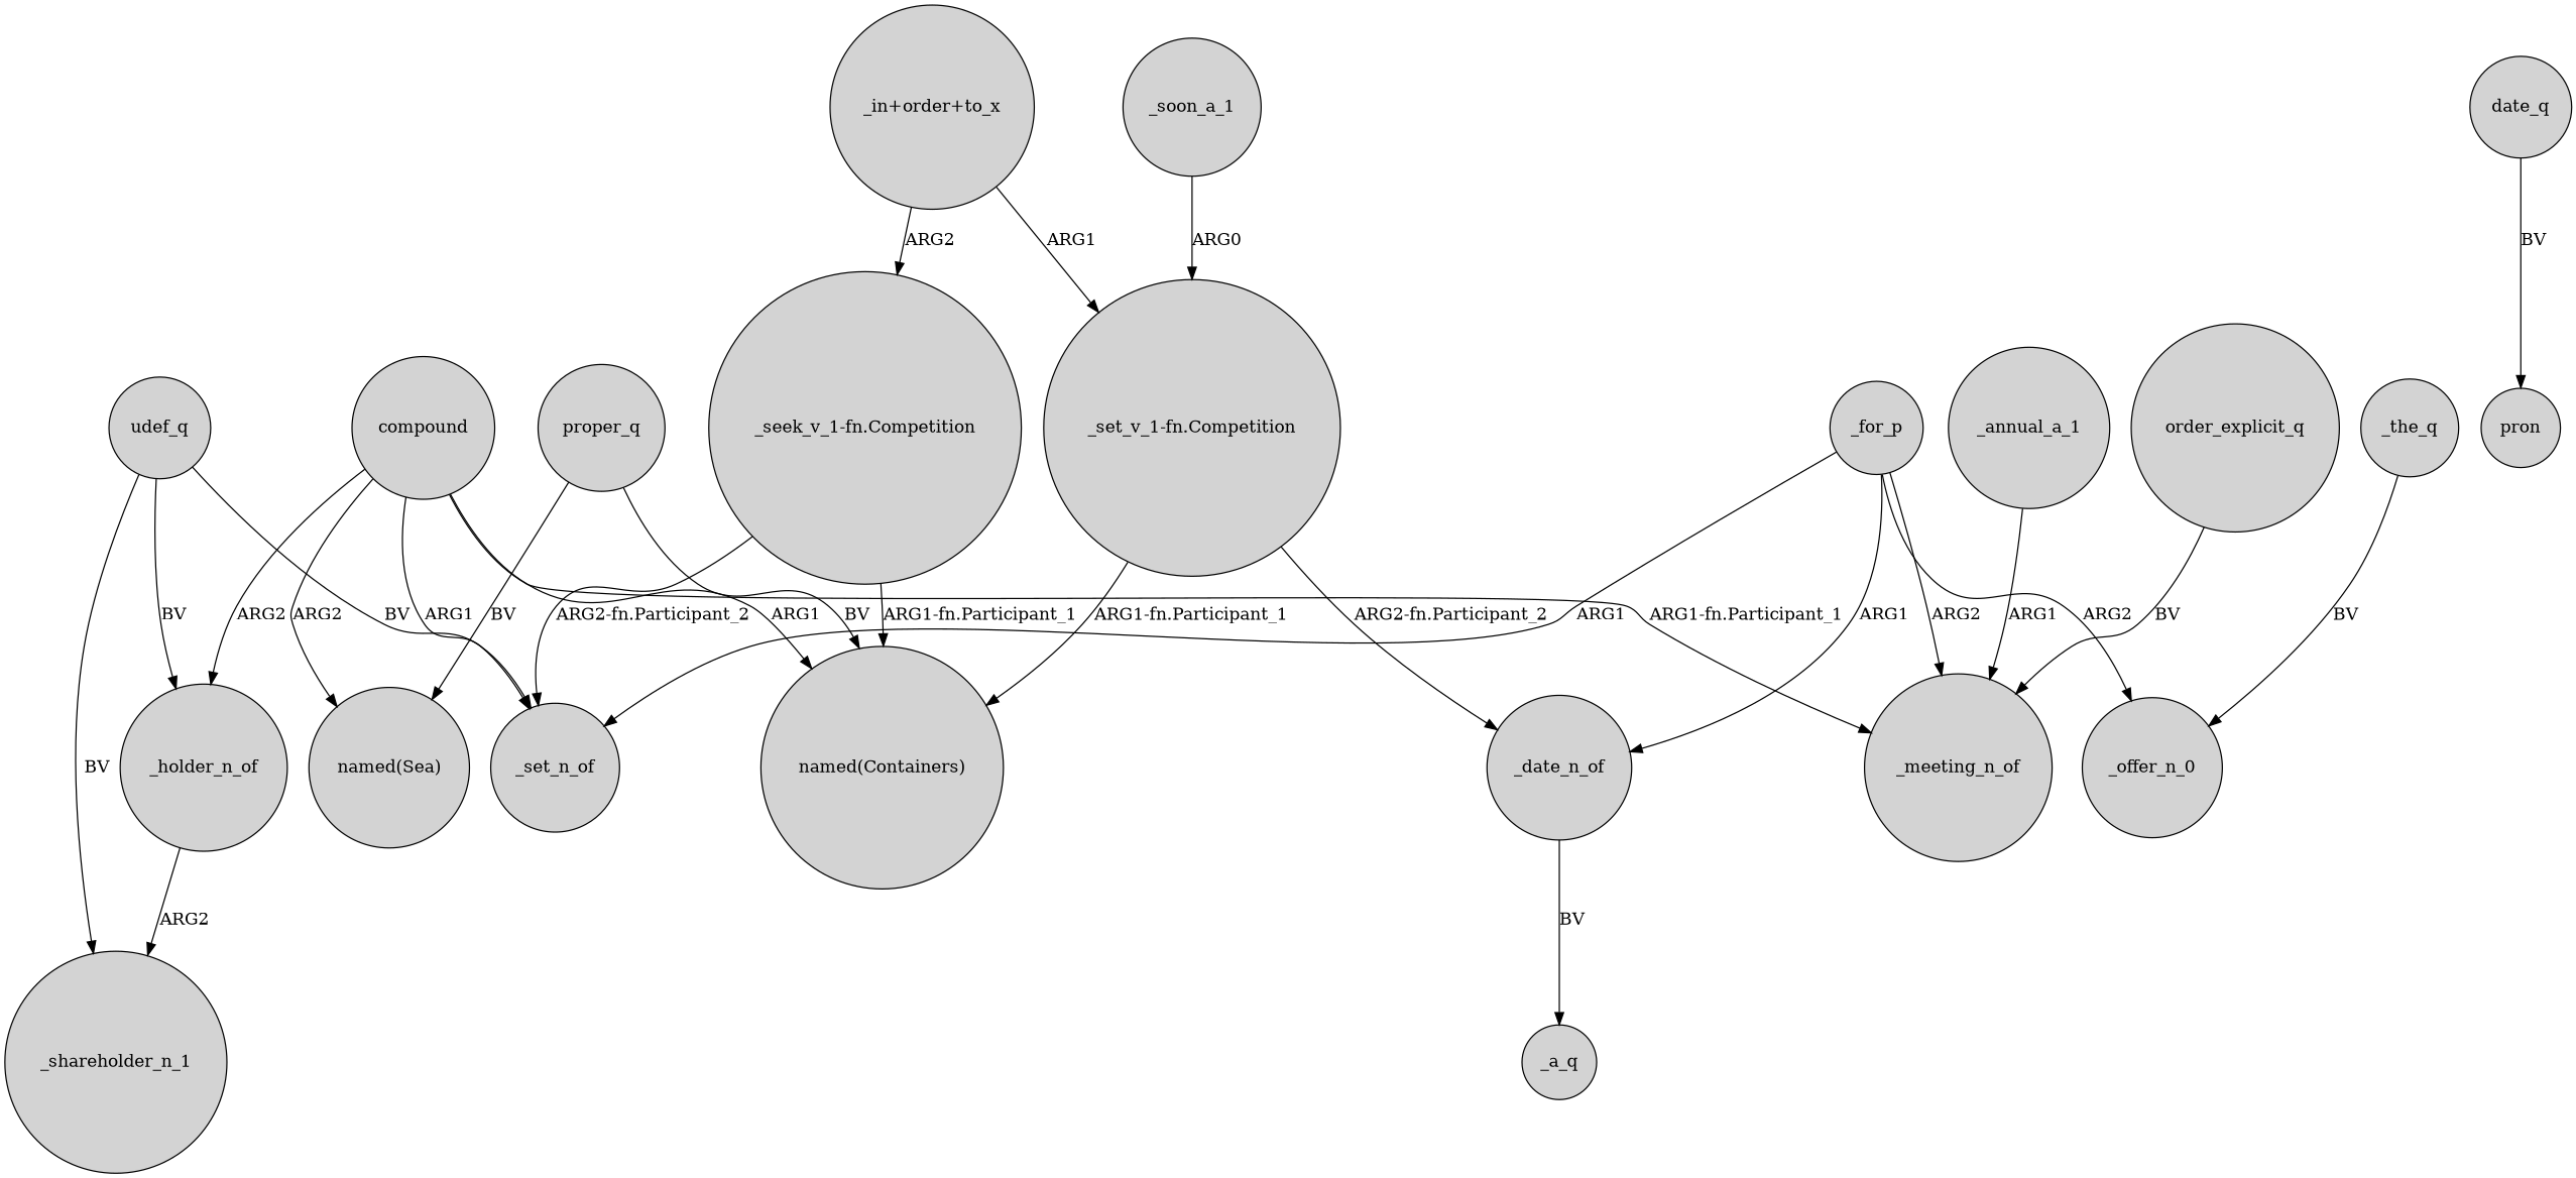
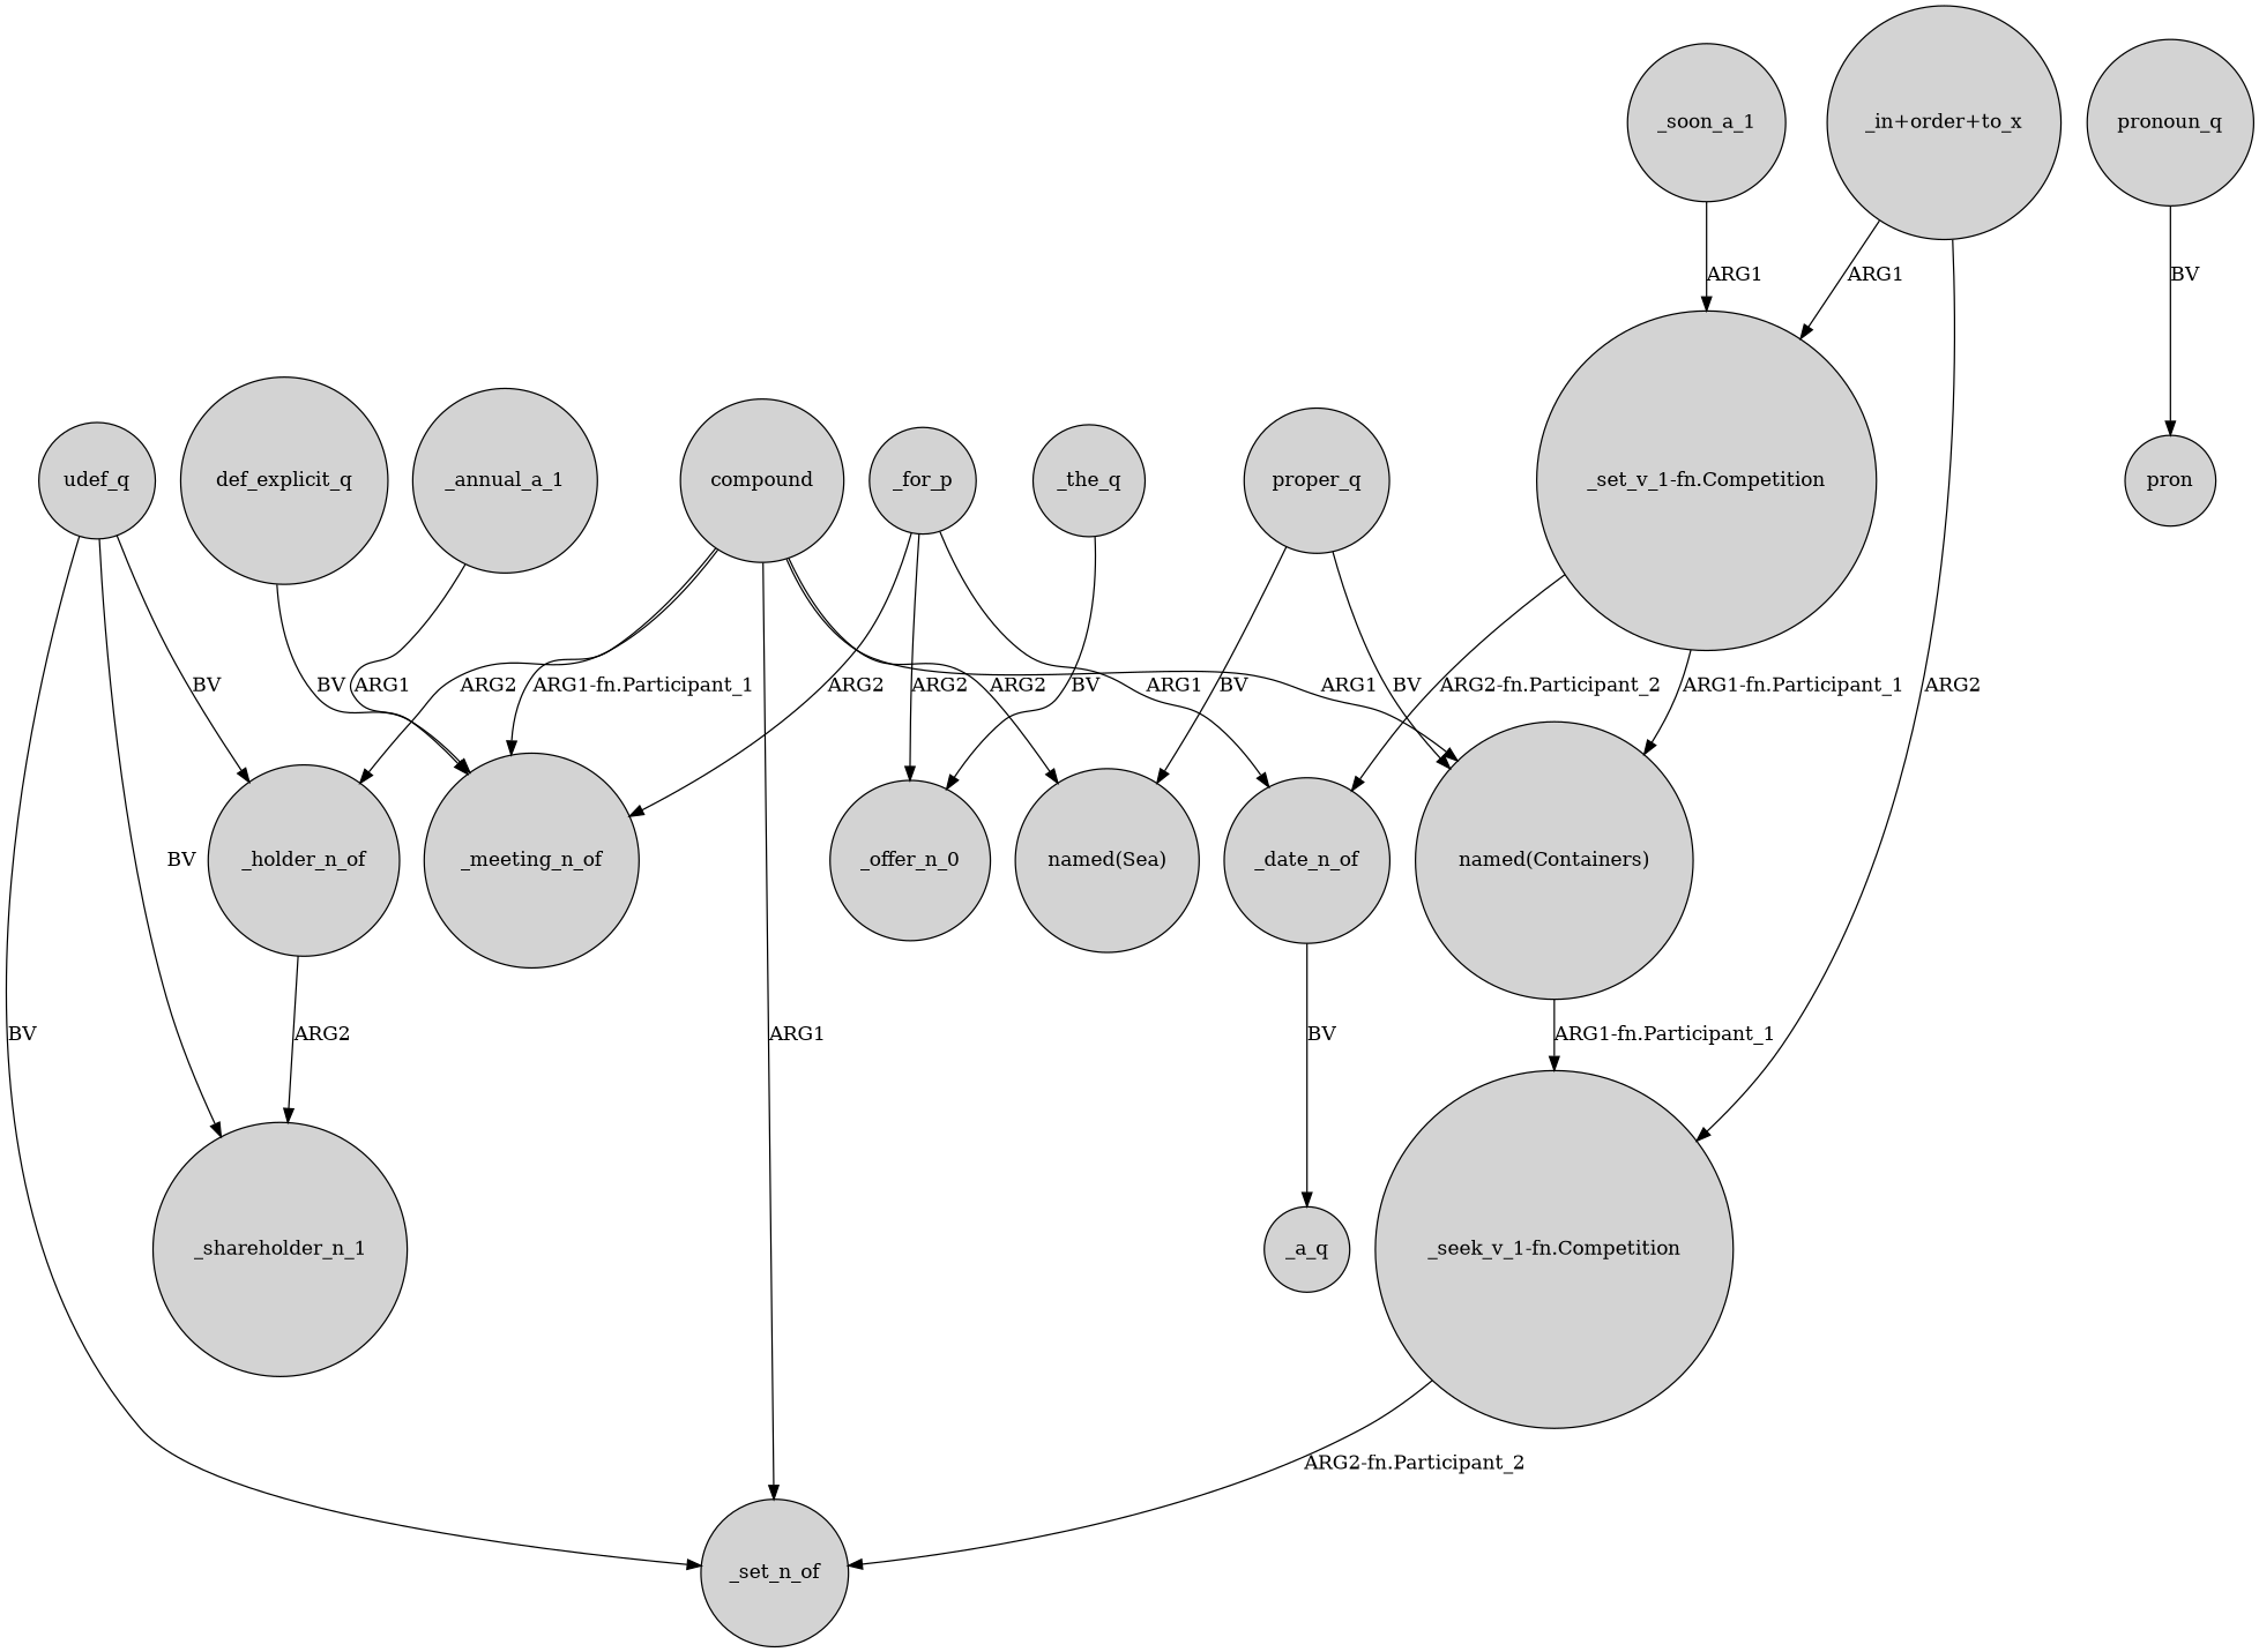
  digraph {
    node [shape=circle style=filled]
    _soon_a_1
    "_set_v_1-fn.Competition"
    _date_n_of
    "named(Containers)"
    _a_q
    n6 [label=_set_n_of]
    udef_q
    _shareholder_n_1
    _holder_n_of
    compound
    _meeting_n_of
    "named(Sea)"
    _for_p
    n14 [label=_offer_n_0]
-   pronoun_q [label=date_q]
+   pronoun_q
    pron
    "_seek_v_1-fn.Competition"
    "_in+order+to_x"
    _the_q
    _annual_a_1
    proper_q
-   def_explicit_q [label=order_explicit_q]
-   _soon_a_1 -> "_set_v_1-fn.Competition" [label=ARG0]
+   def_explicit_q
+   _soon_a_1 -> "_set_v_1-fn.Competition" [label=ARG1]
    "_set_v_1-fn.Competition" -> _date_n_of [label="ARG2-fn.Participant_2"]
    "_set_v_1-fn.Competition" -> "named(Containers)" [label="ARG1-fn.Participant_1"]
    _date_n_of -> _a_q [label=BV]
    udef_q -> n6 [label=BV]
    udef_q -> _shareholder_n_1 [label=BV]
    udef_q -> _holder_n_of [label=BV]
    _holder_n_of -> _shareholder_n_1 [label=ARG2]
    compound -> "named(Containers)" [label=ARG1]
    compound -> n6 [label=ARG1]
    compound -> _holder_n_of [label=ARG2]
    compound -> _meeting_n_of [label="ARG1-fn.Participant_1"]
    compound -> "named(Sea)" [label=ARG2]
    _for_p -> _date_n_of [label=ARG1]
-   _for_p -> n6 [label=ARG1]
    _for_p -> _meeting_n_of [label=ARG2]
    _for_p -> n14 [label=ARG2]
    pronoun_q -> pron [label=BV]
-   "_seek_v_1-fn.Competition" -> "named(Containers)" [label="ARG1-fn.Participant_1"]
+   "named(Containers)" -> "_seek_v_1-fn.Competition" [label="ARG1-fn.Participant_1"]
    "_seek_v_1-fn.Competition" -> n6 [label="ARG2-fn.Participant_2"]
    "_in+order+to_x" -> "_set_v_1-fn.Competition" [label=ARG1]
    "_in+order+to_x" -> "_seek_v_1-fn.Competition" [label=ARG2]
    _the_q -> n14 [label=BV]
    _annual_a_1 -> _meeting_n_of [label=ARG1]
    proper_q -> "named(Containers)" [label=BV]
    proper_q -> "named(Sea)" [label=BV]
    def_explicit_q -> _meeting_n_of [label=BV]
  }
